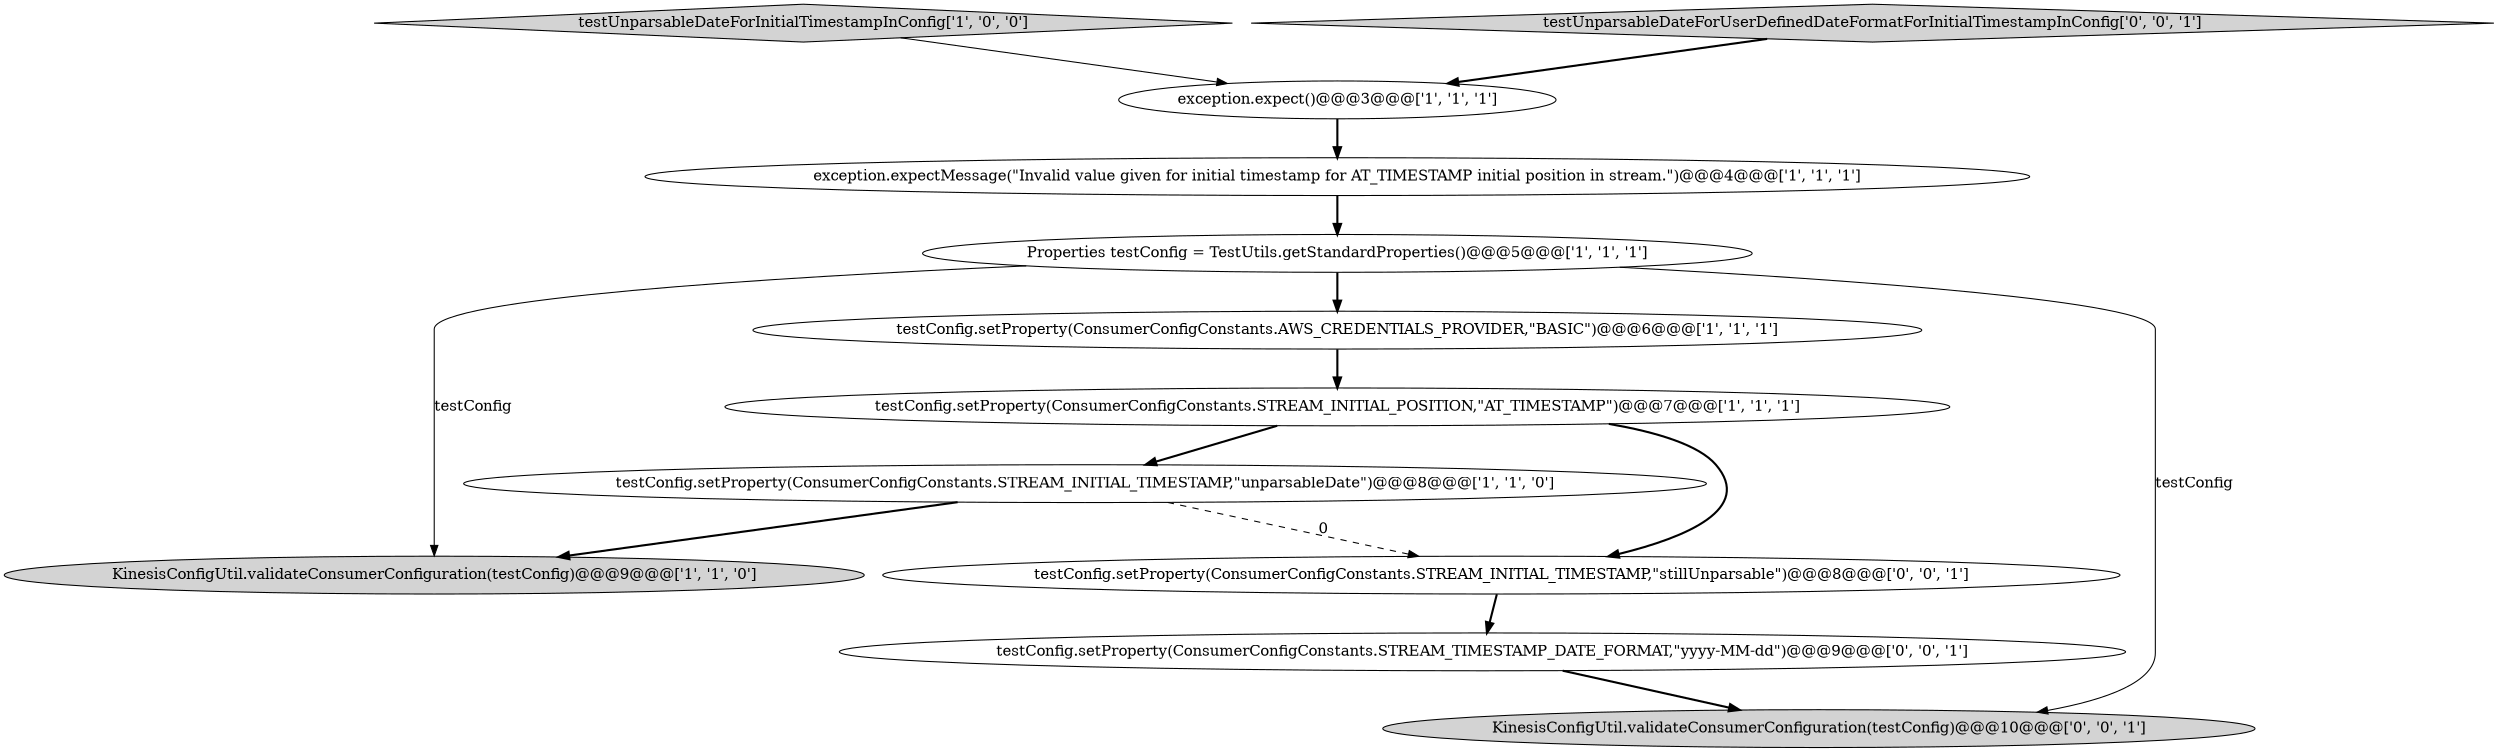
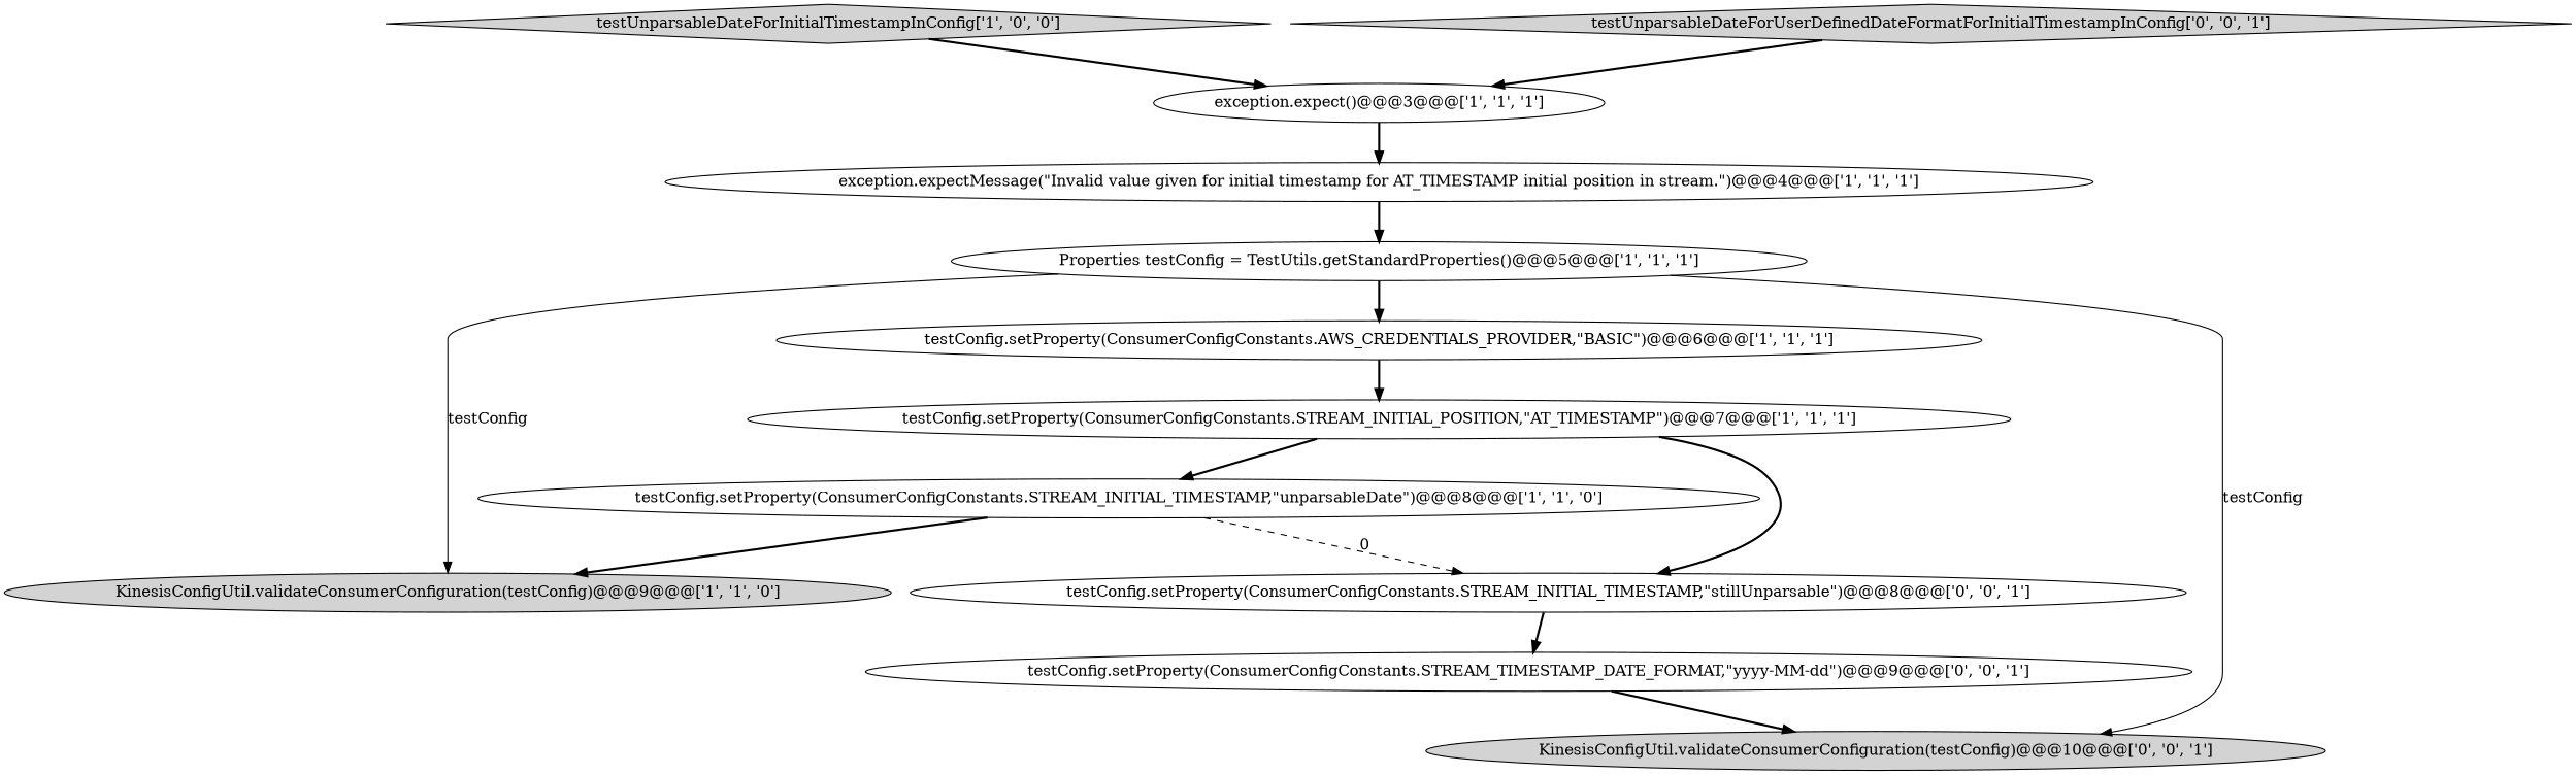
  digraph {
    node [fillcolor=white shape=ellipse style=filled]
    edge [style=bold]
    n1 [label="testConfig.setProperty(ConsumerConfigConstants.STREAM_INITIAL_POSITION,\"AT_TIMESTAMP\")@@@7@@@['1', '1', '1']"]
    n2 [label="testConfig.setProperty(ConsumerConfigConstants.STREAM_INITIAL_TIMESTAMP,\"unparsableDate\")@@@8@@@['1', '1', '0']"]
    n3 [label="testConfig.setProperty(ConsumerConfigConstants.STREAM_INITIAL_TIMESTAMP,\"stillUnparsable\")@@@8@@@['0', '0', '1']"]
    n4 [fillcolor=lightgray label="KinesisConfigUtil.validateConsumerConfiguration(testConfig)@@@9@@@['1', '1', '0']"]
    n5 [label="testConfig.setProperty(ConsumerConfigConstants.STREAM_TIMESTAMP_DATE_FORMAT,\"yyyy-MM-dd\")@@@9@@@['0', '0', '1']"]
    n6 [label="exception.expectMessage(\"Invalid value given for initial timestamp for AT_TIMESTAMP initial position in stream.\")@@@4@@@['1', '1', '1']"]
    n7 [label="Properties testConfig = TestUtils.getStandardProperties()@@@5@@@['1', '1', '1']"]
    n8 [label="testConfig.setProperty(ConsumerConfigConstants.AWS_CREDENTIALS_PROVIDER,\"BASIC\")@@@6@@@['1', '1', '1']"]
    n9 [fillcolor=lightgray label="KinesisConfigUtil.validateConsumerConfiguration(testConfig)@@@10@@@['0', '0', '1']"]
    n10 [label="exception.expect()@@@3@@@['1', '1', '1']"]
    n11 [fillcolor=lightgray label="testUnparsableDateForInitialTimestampInConfig['1', '0', '0']" shape=diamond]
    n12 [fillcolor=lightgray label="testUnparsableDateForUserDefinedDateFormatForInitialTimestampInConfig['0', '0', '1']" shape=diamond]
    n1 -> n2
    n1 -> n3
    n2 -> n3 [label=0 style=dashed]
    n2 -> n4
    n3 -> n5
    n5 -> n9
    n6 -> n7
    n7 -> n4 [label=testConfig style=solid]
    n7 -> n8
    n7 -> n9 [label=testConfig style=solid]
    n8 -> n1
    n10 -> n6
-   n11 -> n10 [style=solid]
+   n11 -> n10
    n12 -> n10
  }
